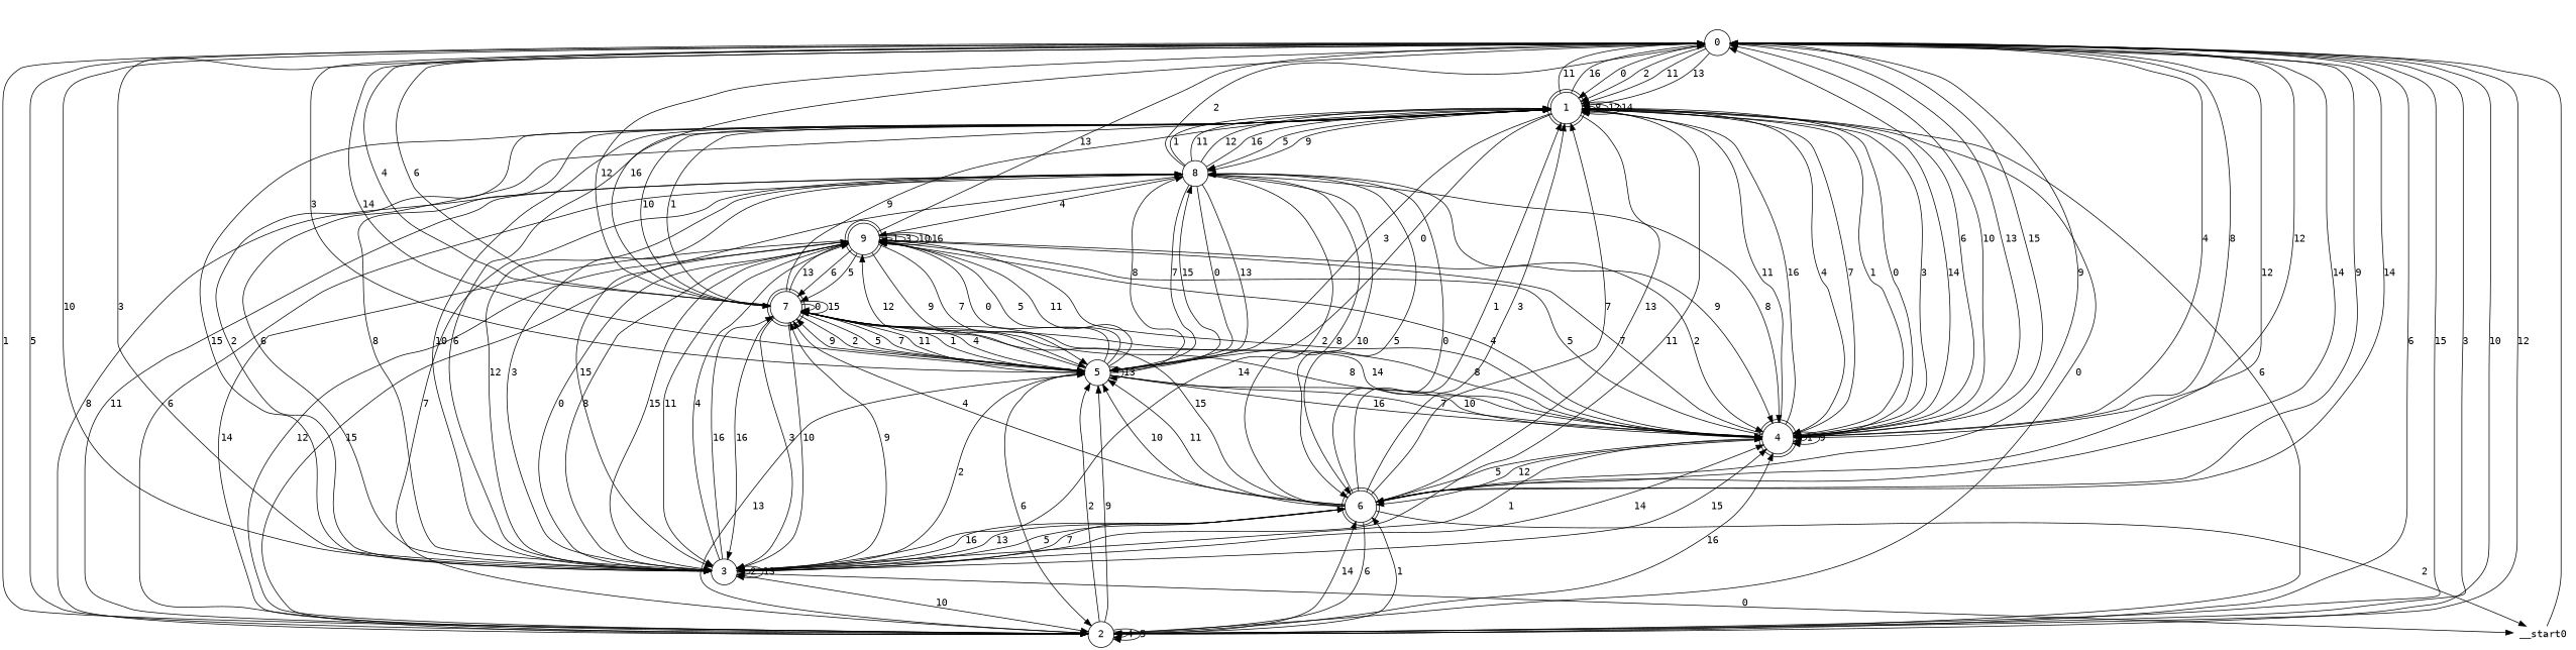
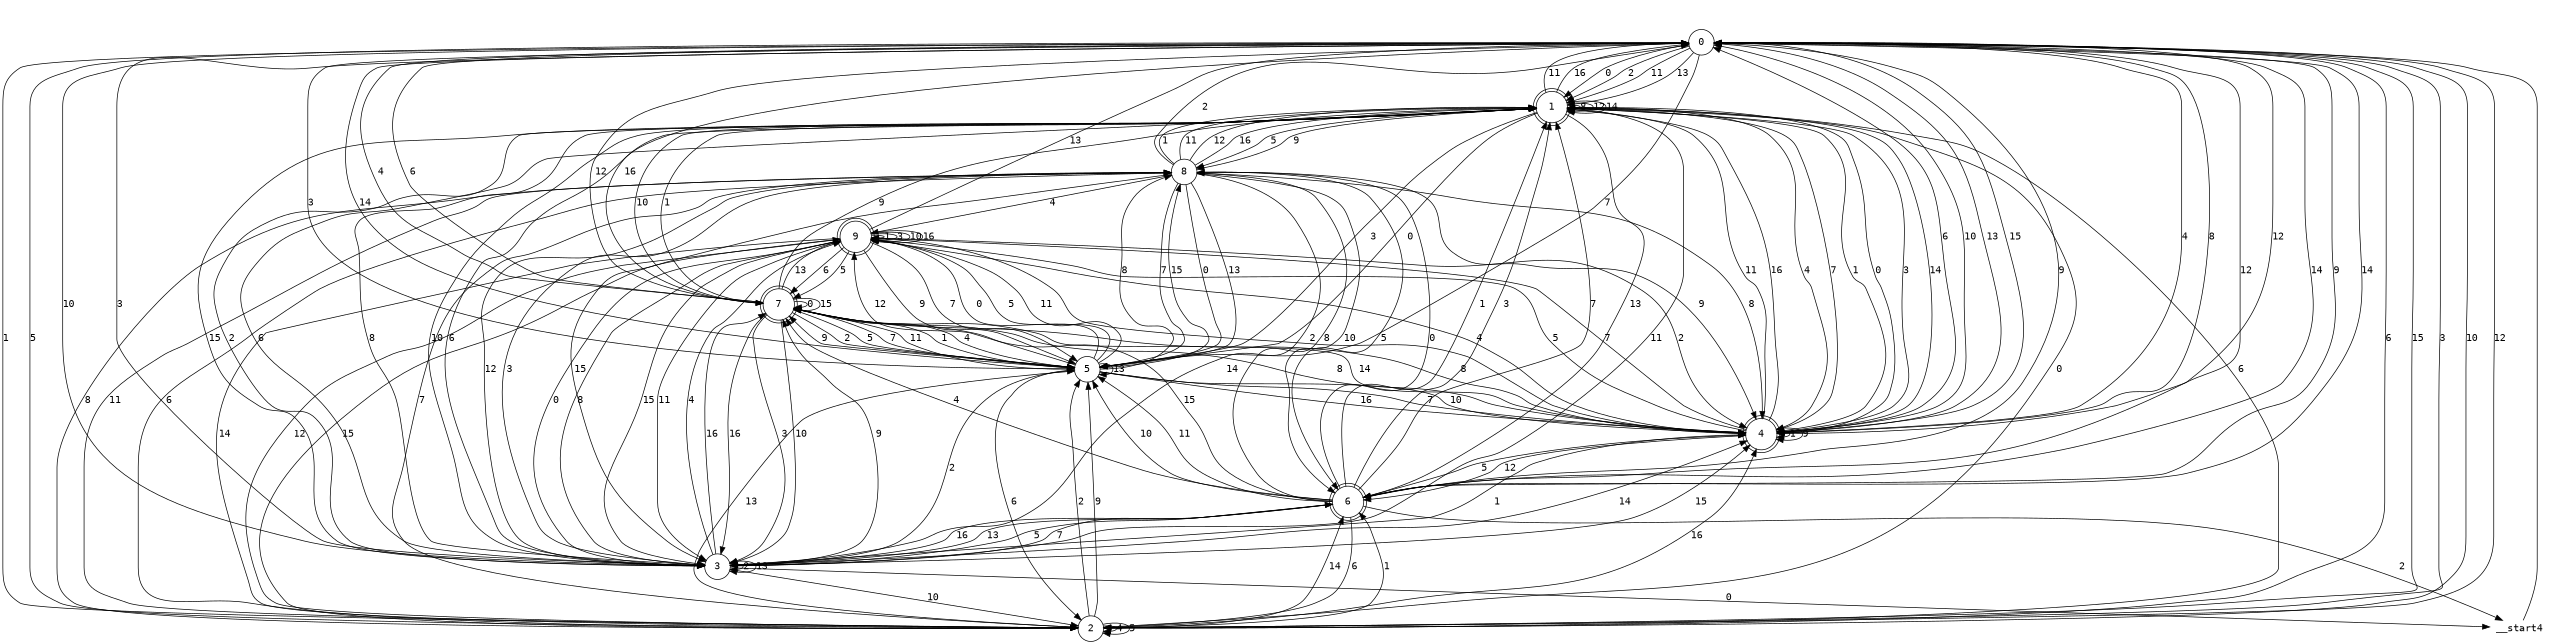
  digraph {
    fontname="DejaVu Sans Mono"
    node [fontname="DejaVu Sans Mono" shape=circle]
    edge [fontname="DejaVu Sans Mono"]
    n1 [label=0]
    n2 [label=1 shape=doublecircle]
    n3 [label=2]
    n4 [label=3]
    n5 [label=4 shape=doublecircle]
    n6 [label=5]
    n7 [label=6 shape=doublecircle]
    n8 [label=7 shape=doublecircle]
    n9 [label=8]
    n10 [label=9 shape=doublecircle]
-   __start0 [height=0 shape=none width=0]
+   __start0 [height=0 shape=none width=0 label=__start4]
    n1 -> n2 [label=0]
    n1 -> n2 [label=2]
    n1 -> n2 [label=11]
    n1 -> n2 [label=13]
    n1 -> n3 [label=1]
    n1 -> n3 [label=5]
    n1 -> n3 [label=6]
    n1 -> n3 [label=15]
    n1 -> n4 [label=3]
    n1 -> n4 [label=10]
    n1 -> n5 [label=4]
    n1 -> n5 [label=8]
    n1 -> n5 [label=12]
+   n1 -> n6 [label=7]
    n1 -> n7 [label=9]
    n1 -> n7 [label=14]
    n1 -> n8 [label=16]
    n2 -> n1 [label=11]
    n2 -> n1 [label=16]
    n2 -> n2 [label=8]
    n2 -> n2 [label=12]
    n2 -> n2 [label=14]
    n2 -> n4 [label=2]
    n2 -> n4 [label=6]
    n2 -> n4 [label=15]
    n2 -> n5 [label=1]
    n2 -> n5 [label=4]
    n2 -> n5 [label=7]
    n2 -> n6 [label=0]
    n2 -> n6 [label=3]
    n2 -> n7 [label=13]
    n2 -> n8 [label=10]
    n2 -> n9 [label=5]
    n2 -> n9 [label=9]
    n3 -> n1 [label=3]
    n3 -> n1 [label=10]
    n3 -> n1 [label=12]
    n3 -> n2 [label=0]
    n3 -> n2 [label=6]
    n3 -> n3 [label=4]
    n3 -> n3 [label=5]
    n3 -> n5 [label=16]
    n3 -> n6 [label=2]
    n3 -> n6 [label=9]
    n3 -> n6 [label=13]
    n3 -> n7 [label=1]
    n3 -> n7 [label=14]
    n3 -> n9 [label=7]
    n3 -> n9 [label=8]
    n3 -> n9 [label=11]
    n3 -> n10 [label=15]
    n4 -> n2 [label=6]
    n4 -> n2 [label=8]
    n4 -> n2 [label=10]
    n4 -> n2 [label=11]
    n4 -> n3 [label=10]
    n4 -> n4 [label=2]
    n4 -> n4 [label=13]
    n4 -> n5 [label=1]
    n4 -> n5 [label=14]
    n4 -> n5 [label=15]
    n4 -> n7 [label=5]
    n4 -> n7 [label=7]
    n4 -> n8 [label=9]
    n4 -> n8 [label=16]
    n4 -> n9 [label=12]
    n4 -> n10 [label=4]
    n4 -> __start0 [label=0]
    n5 -> n1 [label=6]
    n5 -> n1 [label=10]
    n5 -> n1 [label=13]
    n5 -> n1 [label=15]
    n5 -> n2 [label=0]
    n5 -> n2 [label=3]
    n5 -> n2 [label=11]
    n5 -> n2 [label=14]
    n5 -> n2 [label=16]
    n5 -> n5 [label=1]
    n5 -> n5 [label=9]
    n5 -> n7 [label=12]
    n5 -> n8 [label=8]
    n5 -> n10 [label=2]
    n5 -> n10 [label=4]
    n5 -> n10 [label=5]
    n5 -> n10 [label=7]
    n6 -> n1 [label=3]
    n6 -> n1 [label=14]
    n6 -> n3 [label=6]
    n6 -> n4 [label=2]
    n6 -> n5 [label=7]
    n6 -> n5 [label=10]
    n6 -> n5 [label=16]
    n6 -> n6 [label=13]
    n6 -> n8 [label=1]
    n6 -> n8 [label=4]
    n6 -> n8 [label=9]
    n6 -> n9 [label=8]
    n6 -> n9 [label=15]
    n6 -> n10 [label=0]
    n6 -> n10 [label=5]
    n6 -> n10 [label=11]
    n6 -> n10 [label=12]
    n7 -> n1 [label=9]
    n7 -> n1 [label=12]
    n7 -> n1 [label=14]
    n7 -> n2 [label=1]
    n7 -> n2 [label=3]
    n7 -> n2 [label=7]
    n7 -> n3 [label=6]
    n7 -> n4 [label=13]
    n7 -> n4 [label=16]
    n7 -> n5 [label=5]
    n7 -> n6 [label=10]
    n7 -> n6 [label=11]
    n7 -> n8 [label=4]
    n7 -> n8 [label=15]
    n7 -> n9 [label=0]
    n7 -> n9 [label=8]
    n7 -> __start0 [label=2]
    n8 -> n1 [label=4]
    n8 -> n1 [label=6]
    n8 -> n1 [label=12]
    n8 -> n2 [label=1]
    n8 -> n2 [label=9]
    n8 -> n4 [label=3]
    n8 -> n4 [label=10]
    n8 -> n4 [label=16]
    n8 -> n5 [label=8]
    n8 -> n5 [label=14]
    n8 -> n6 [label=2]
    n8 -> n6 [label=5]
    n8 -> n6 [label=7]
    n8 -> n6 [label=11]
    n8 -> n8 [label=0]
    n8 -> n8 [label=15]
    n8 -> n10 [label=13]
    n9 -> n1 [label=2]
    n9 -> n2 [label=1]
    n9 -> n2 [label=11]
    n9 -> n2 [label=12]
    n9 -> n2 [label=16]
    n9 -> n3 [label=6]
    n9 -> n4 [label=3]
    n9 -> n4 [label=14]
    n9 -> n4 [label=15]
    n9 -> n5 [label=8]
    n9 -> n5 [label=9]
    n9 -> n6 [label=0]
    n9 -> n6 [label=7]
    n9 -> n6 [label=13]
    n9 -> n7 [label=5]
    n9 -> n7 [label=10]
    n9 -> n10 [label=4]
    n10 -> n1 [label=13]
    n10 -> n3 [label=12]
    n10 -> n3 [label=14]
    n10 -> n4 [label=0]
    n10 -> n4 [label=8]
    n10 -> n4 [label=11]
    n10 -> n4 [label=15]
    n10 -> n5 [label=2]
    n10 -> n6 [label=7]
    n10 -> n6 [label=9]
    n10 -> n8 [label=5]
    n10 -> n8 [label=6]
    n10 -> n10 [label=1]
    n10 -> n10 [label=3]
    n10 -> n10 [label=10]
    n10 -> n10 [label=16]
    __start0 -> n1
  }
